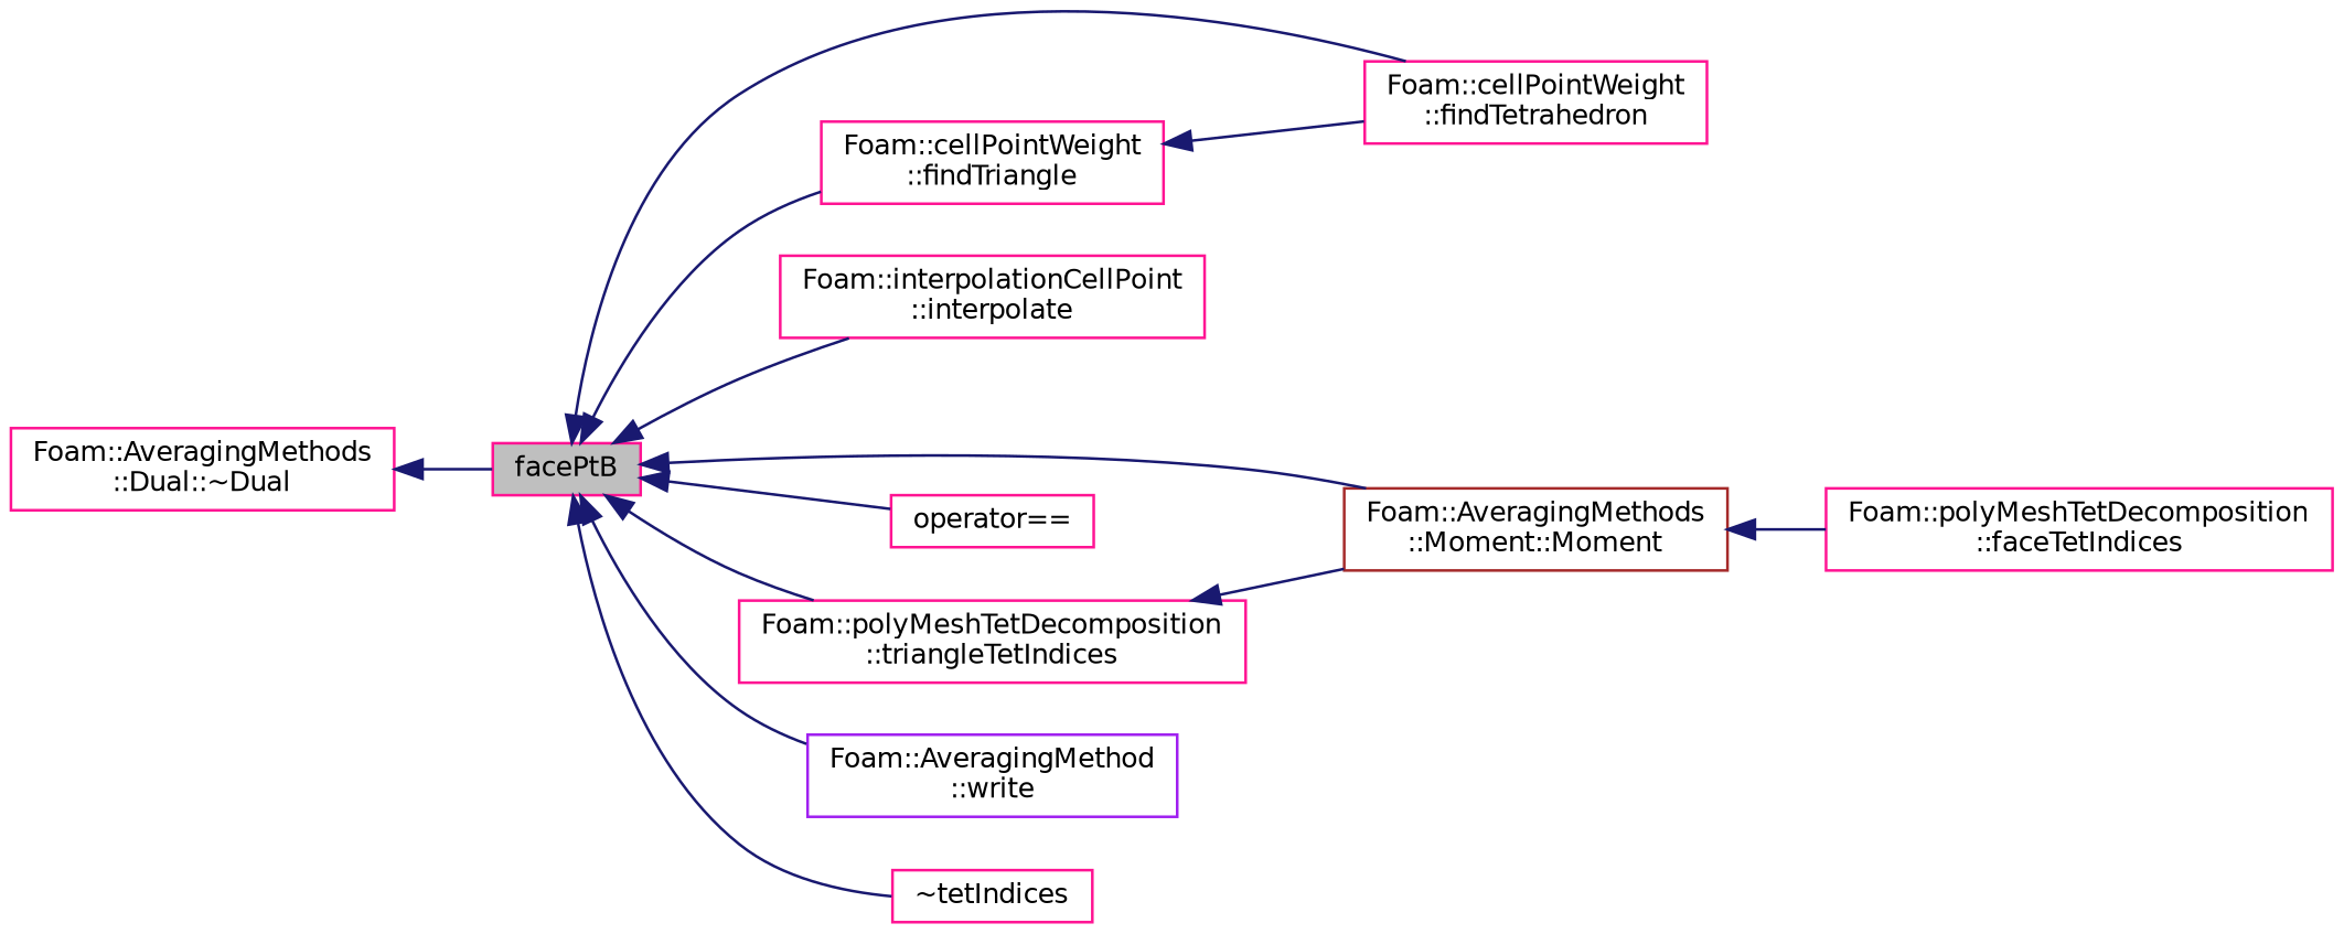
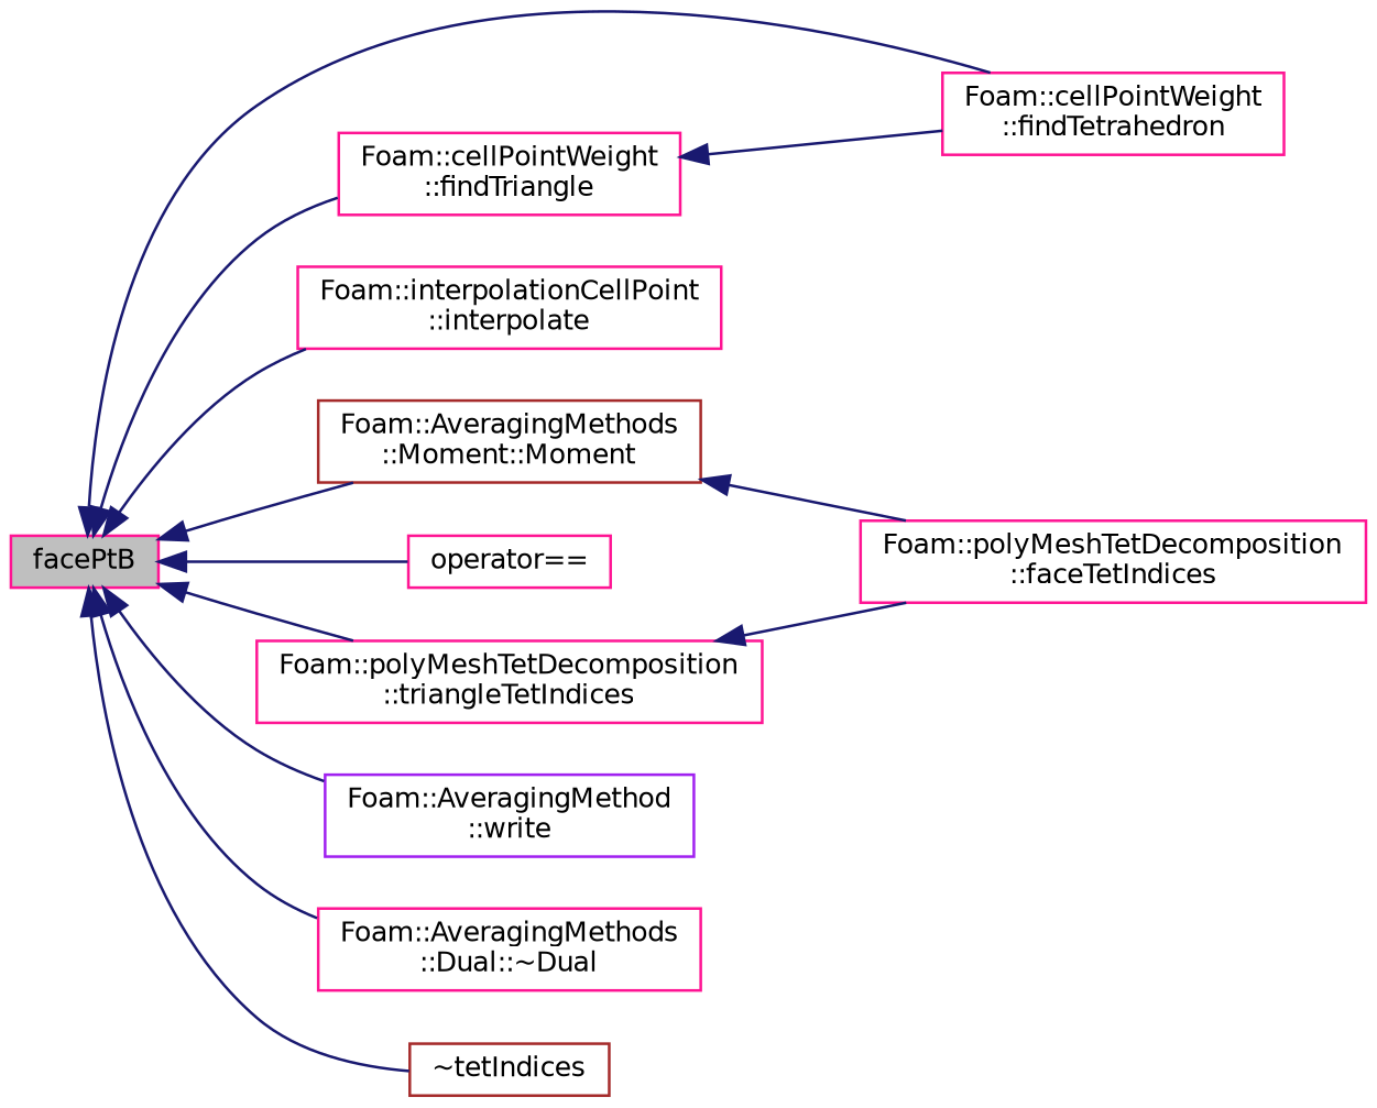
  digraph {
    rankdir=LR
    node [color=deeppink fontname=Helvetica fontsize=10 shape=record]
    edge [color=midnightblue dir=back fontname=Helvetica fontsize=10 labelfontname=Helvetica labelfontsize=10 style=solid]
    n1 [fillcolor=grey75 fontcolor=black height=0.2 label=facePtB style=filled width=0.4]
    n2 [height=0.2 label="Foam::cellPointWeight\l::findTetrahedron" width=0.4]
    n3 [height=0.2 label="Foam::cellPointWeight\l::findTriangle" width=0.4]
    n4 [height=0.2 label="Foam::interpolationCellPoint\l::interpolate" width=0.4]
    n5 [color=brown height=0.2 label="Foam::AveragingMethods\l::Moment::Moment" width=0.4]
    n6 [height=0.2 label="operator==" width=0.4]
    n7 [height=0.2 label="Foam::polyMeshTetDecomposition\l::triangleTetIndices" width=0.4]
    n8 [color=purple height=0.2 label="Foam::AveragingMethod\l::write" width=0.4]
    n9 [height=0.2 label="Foam::AveragingMethods\l::Dual::~Dual" width=0.4]
-   n10 [height=0.2 label="~tetIndices" width=0.4]
+   n10 [color=brown height=0.2 label="~tetIndices" width=0.4]
    n11 [height=0.2 label="Foam::polyMeshTetDecomposition\l::faceTetIndices" width=0.4]
    n1 -> n2
    n1 -> n3
    n1 -> n4
    n1 -> n5
    n1 -> n6
    n1 -> n7
    n1 -> n8
-   n9 -> n1
+   n1 -> n9
    n1 -> n10
    n3 -> n2
    n5 -> n11
-   n7 -> n5
+   n7 -> n11
  }
